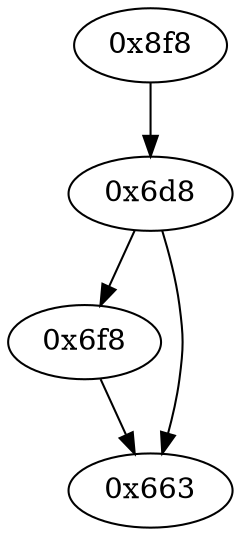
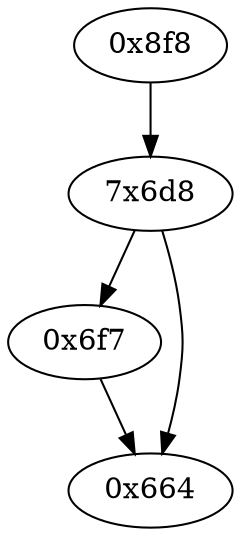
  strict digraph {
    "edge"="{}"
    file="/Users/mark/Documents//论文//第二篇论文//2018-08-24交论文后的备份/2019/CFG/small-programs/1b-4-1-0-0-dc-1-1-0/1528_recovered.dot"
    "graph"="{u'file': u'/Users/mark/Documents//\u8bba\u6587//\u7b2c\u4e8c\u7bc7\u8bba\u6587//2018-08-24\u4ea4\u8bba\u6587\u540e\u7684\u5907\u4efd/2019/CFG/small-programs/1b-4-1-0-0-dc-1-1-0/1528_recovered.dot'}"
    "node"="{u'opcode': u''}"
-   "0x6d8" [opcode="[u'str', u'str', u'ldr', u'ldr', u'ldr', u'cmp', u'mov', u'b']"]
-   "0x6f8" [opcode="[u'ldr', u'ldr', u'add', u'str', u'ldr', u'b']"]
-   "0x664" [opcode="[u'ldr', u'mov', u'bl', u'ldr', u'b']" label="0x663"]
+   "0x6d8" [opcode="[u'str', u'str', u'ldr', u'ldr', u'ldr', u'cmp', u'mov', u'b']" label="7x6d8"]
+   "0x6f8" [opcode="[u'ldr', u'ldr', u'add', u'str', u'ldr', u'b']" label="0x6f7"]
+   "0x664" [opcode="[u'ldr', u'mov', u'bl', u'ldr', u'b']"]
    n4 [label="0x8f8" opcode="[u'push', u'add', u'sub', u'ldr', u'mov', u'ldr', u'ldr', u'add', u'b']"]
    "0x6d8" -> "0x6f8"
    "0x6d8" -> "0x664"
    "0x6f8" -> "0x664"
    n4 -> "0x6d8"
  }
